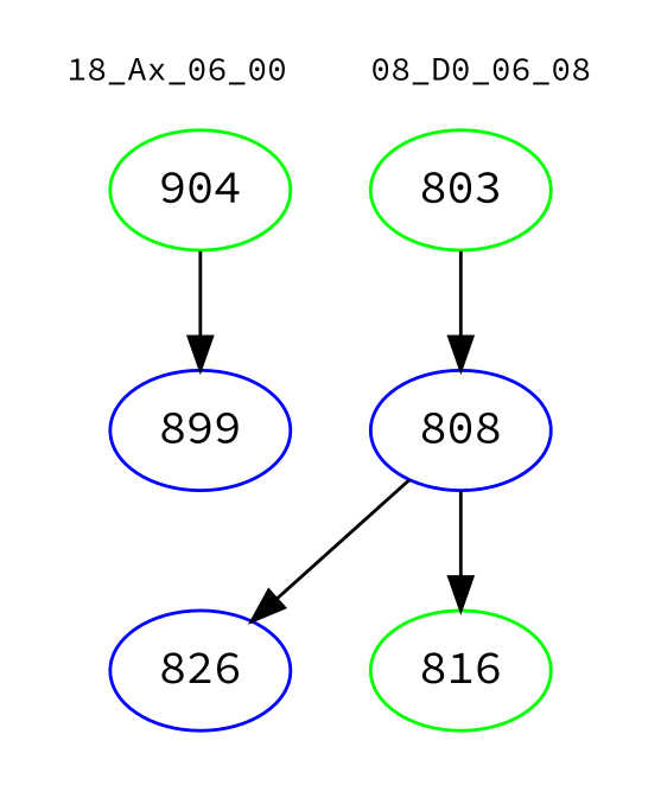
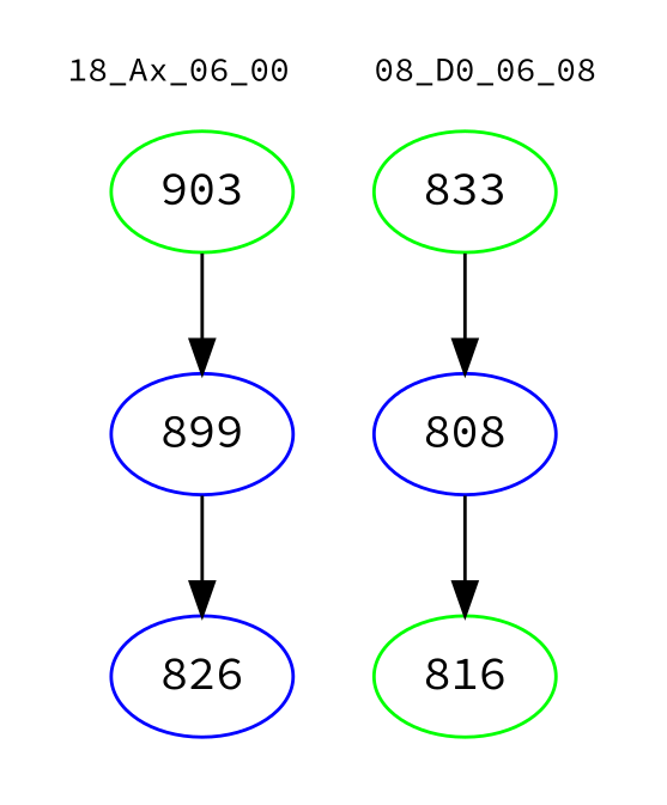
  digraph {
    fontname="Source Code Pro"
    node [color=green fontname="Source Code Pro"]
    edge [color=black fontname="Source Code Pro"]
-   n1 [label=904]
+   n1 [label=903]
    n2 [color=blue label=899]
    n3 [color=blue label=826]
-   n4 [label=803]
+   n4 [label=833]
    n5 [color=blue label=808]
    n6 [label=816]
    subgraph cluster_1 {
      color=white
      fontsize=10
      label="18_Ax_06_00"
      n1
      n2
      n3
    }
    subgraph cluster_2 {
      color=white
      fontsize=10
      label="08_D0_06_08"
      n4
      n5
      n6
    }
    n1 -> n2
-   n5 -> n3
+   n2 -> n3
    n4 -> n5
    n5 -> n6
  }
